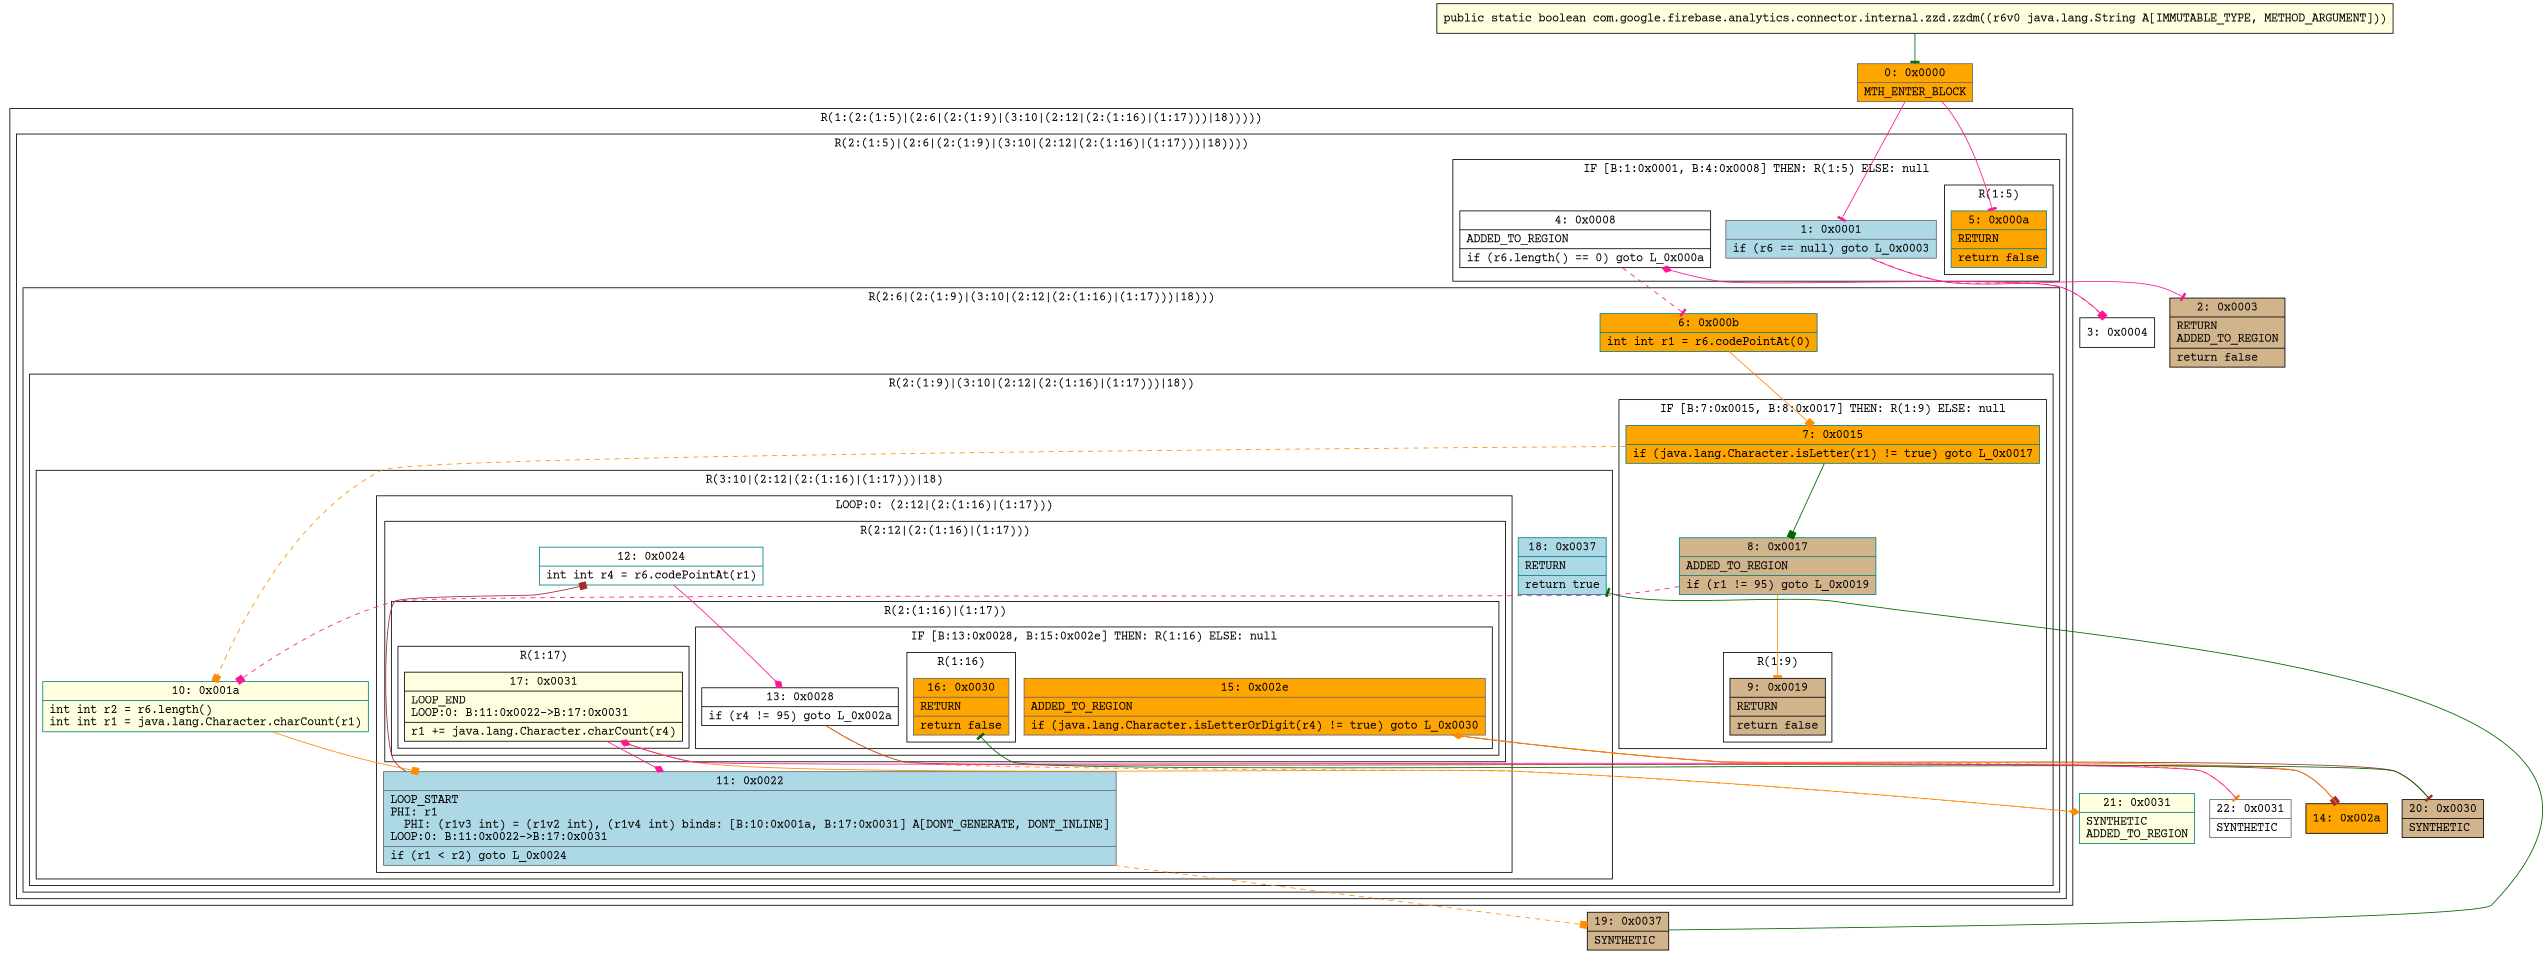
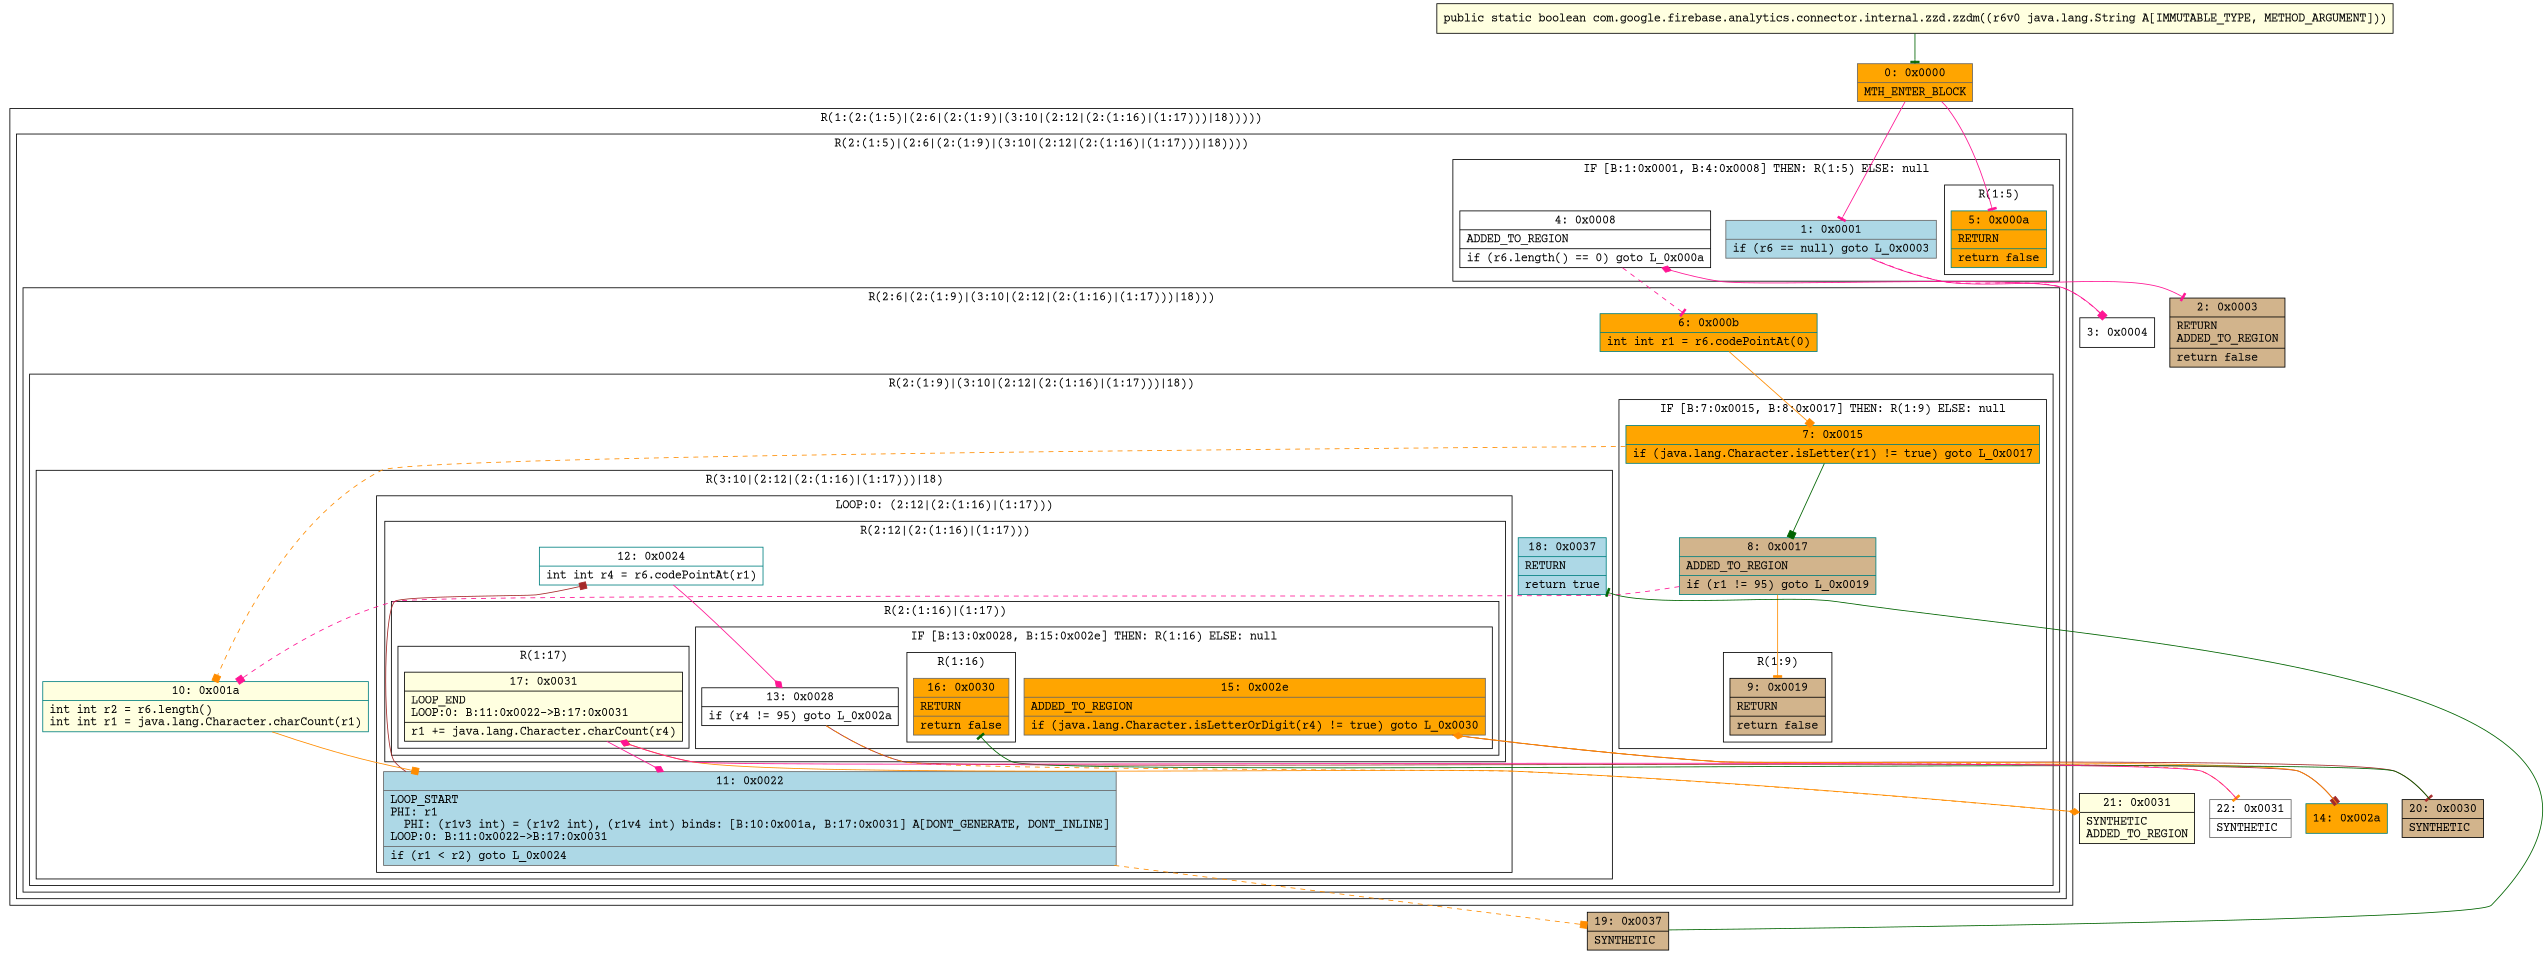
  digraph {
    fontname="Courier Prime"
    node [color=black fillcolor=orange fontname="Courier Prime" shape=record style=filled]
    edge [arrowhead=tee color=deeppink fontname="Courier Prime"]
    n1 [color=teal label="{5\:\ 0x000a|RETURN\l|return false\l}"]
    n2 [color=gray40 fillcolor=lightblue label="{1\:\ 0x0001|if (r6 == null) goto L_0x0003\l}"]
    n3 [fillcolor=white label="{4\:\ 0x0008|ADDED_TO_REGION\l|if (r6.length() == 0) goto L_0x000a\l}"]
    n4 [fillcolor=tan label="{9\:\ 0x0019|RETURN\l|return false\l}"]
    n5 [color=teal label="{7\:\ 0x0015|if (java.lang.Character.isLetter(r1) != true) goto L_0x0017\l}"]
    n6 [color=teal fillcolor=tan label="{8\:\ 0x0017|ADDED_TO_REGION\l|if (r1 != 95) goto L_0x0019\l}"]
    n7 [color=gray40 label="{16\:\ 0x0030|RETURN\l|return false\l}"]
    n8 [fillcolor=white label="{13\:\ 0x0028|if (r4 != 95) goto L_0x002a\l}"]
    n9 [color=gray40 label="{15\:\ 0x002e|ADDED_TO_REGION\l|if (java.lang.Character.isLetterOrDigit(r4) != true) goto L_0x0030\l}"]
    n10 [fillcolor=lightyellow label="{17\:\ 0x0031|LOOP_END\lLOOP:0: B:11:0x0022\-\>B:17:0x0031\l|r1 += java.lang.Character.charCount(r4)\l}"]
    n11 [color=teal fillcolor=white label="{12\:\ 0x0024|int int r4 = r6.codePointAt(r1)\l}"]
    n12 [color=gray40 fillcolor=lightblue label="{11\:\ 0x0022|LOOP_START\lPHI: r1 \l  PHI: (r1v3 int) = (r1v2 int), (r1v4 int) binds: [B:10:0x001a, B:17:0x0031] A[DONT_GENERATE, DONT_INLINE]\lLOOP:0: B:11:0x0022\-\>B:17:0x0031\l|if (r1 \< r2) goto L_0x0024\l}"]
    n13 [color=teal fillcolor=lightyellow label="{10\:\ 0x001a|int int r2 = r6.length()\lint int r1 = java.lang.Character.charCount(r1)\l}"]
    n14 [color=teal fillcolor=lightblue label="{18\:\ 0x0037|RETURN\l|return true\l}"]
    n15 [color=teal label="{6\:\ 0x000b|int int r1 = r6.codePointAt(0)\l}"]
    n16 [fillcolor=tan label="{2\:\ 0x0003|RETURN\lADDED_TO_REGION\l|return false\l}"]
    n17 [fillcolor=white label="{3\:\ 0x0004}"]
-   n18 [label="{14\:\ 0x002a}"]
-   n19 [color=teal fillcolor=lightyellow label="{21\:\ 0x0031|SYNTHETIC\lADDED_TO_REGION\l}"]
+   n18 [color=teal label="{14\:\ 0x002a}"]
+   n19 [fillcolor=lightyellow label="{21\:\ 0x0031|SYNTHETIC\lADDED_TO_REGION\l}"]
    n20 [fillcolor=tan label="{20\:\ 0x0030|SYNTHETIC\l}"]
    n21 [color=gray40 fillcolor=white label="{22\:\ 0x0031|SYNTHETIC\l}"]
    n22 [fillcolor=tan label="{19\:\ 0x0037|SYNTHETIC\l}"]
    n23 [color=gray40 label="{0\:\ 0x0000|MTH_ENTER_BLOCK\l}"]
    n24 [fillcolor=lightyellow label="{public static boolean com.google.firebase.analytics.connector.internal.zzd.zzdm((r6v0 java.lang.String A[IMMUTABLE_TYPE, METHOD_ARGUMENT])) }"]
    subgraph cluster_1 {
      label="R(1:(2:(1:5)|(2:6|(2:(1:9)|(3:10|(2:12|(2:(1:16)|(1:17)))|18)))))"
      subgraph cluster_2 {
        label="R(2:(1:5)|(2:6|(2:(1:9)|(3:10|(2:12|(2:(1:16)|(1:17)))|18))))"
        subgraph cluster_3 {
          label="IF [B:1:0x0001, B:4:0x0008] THEN: R(1:5) ELSE: null"
          n2
          n3
          subgraph cluster_4 {
            label="R(1:5)"
            n1
          }
        }
        subgraph cluster_5 {
          label="R(2:6|(2:(1:9)|(3:10|(2:12|(2:(1:16)|(1:17)))|18)))"
          n15
          subgraph cluster_6 {
            label="R(2:(1:9)|(3:10|(2:12|(2:(1:16)|(1:17)))|18))"
            subgraph cluster_7 {
              label="IF [B:7:0x0015, B:8:0x0017] THEN: R(1:9) ELSE: null"
              n5
              n6
              subgraph cluster_8 {
                label="R(1:9)"
                n4
              }
            }
            subgraph cluster_9 {
              label="R(3:10|(2:12|(2:(1:16)|(1:17)))|18)"
              n13
              n14
              subgraph cluster_10 {
                label="LOOP:0: (2:12|(2:(1:16)|(1:17)))"
                n12
                subgraph cluster_11 {
                  label="R(2:12|(2:(1:16)|(1:17)))"
                  n11
                  subgraph cluster_12 {
                    label="R(2:(1:16)|(1:17))"
                    subgraph cluster_13 {
                      label="IF [B:13:0x0028, B:15:0x002e] THEN: R(1:16) ELSE: null"
                      n8
                      n9
                      subgraph cluster_14 {
                        label="R(1:16)"
                        n7
                      }
                    }
                    subgraph cluster_15 {
                      label="R(1:17)"
                      n10
                    }
                  }
                }
              }
            }
          }
        }
      }
    }
    n2 -> n16
    n2 -> n17 [arrowhead=box style=dashed]
    n3 -> n15 [style=dashed]
    n5 -> n6 [arrowhead=box color=darkgreen]
    n5 -> n13 [arrowhead=box color=darkorange style=dashed]
    n6 -> n4 [color=darkorange]
    n6 -> n13 [arrowhead=box style=dashed]
    n8 -> n18 [arrowhead=box color=brown]
    n8 -> n19 [arrowhead=diamond color=darkorange style=dashed]
    n9 -> n20 [color=brown]
    n9 -> n21 [color=darkorange style=dashed]
    n10 -> n12 [arrowhead=diamond]
    n11 -> n8 [arrowhead=diamond]
    n12 -> n11 [arrowhead=box color=brown]
    n12 -> n22 [arrowhead=box color=darkorange style=dashed]
    n13 -> n12 [arrowhead=box color=darkorange]
    n15 -> n5 [arrowhead=box color=darkorange]
    n17 -> n3 [arrowhead=diamond]
    n18 -> n9 [arrowhead=diamond color=darkorange]
    n19 -> n10 [arrowhead=diamond color=darkorange]
    n20 -> n7 [color=darkgreen]
    n21 -> n10 [arrowhead=diamond]
    n22 -> n14 [color=darkgreen]
    n23 -> n1
    n23 -> n2
    n24 -> n23 [color=darkgreen]
  }
